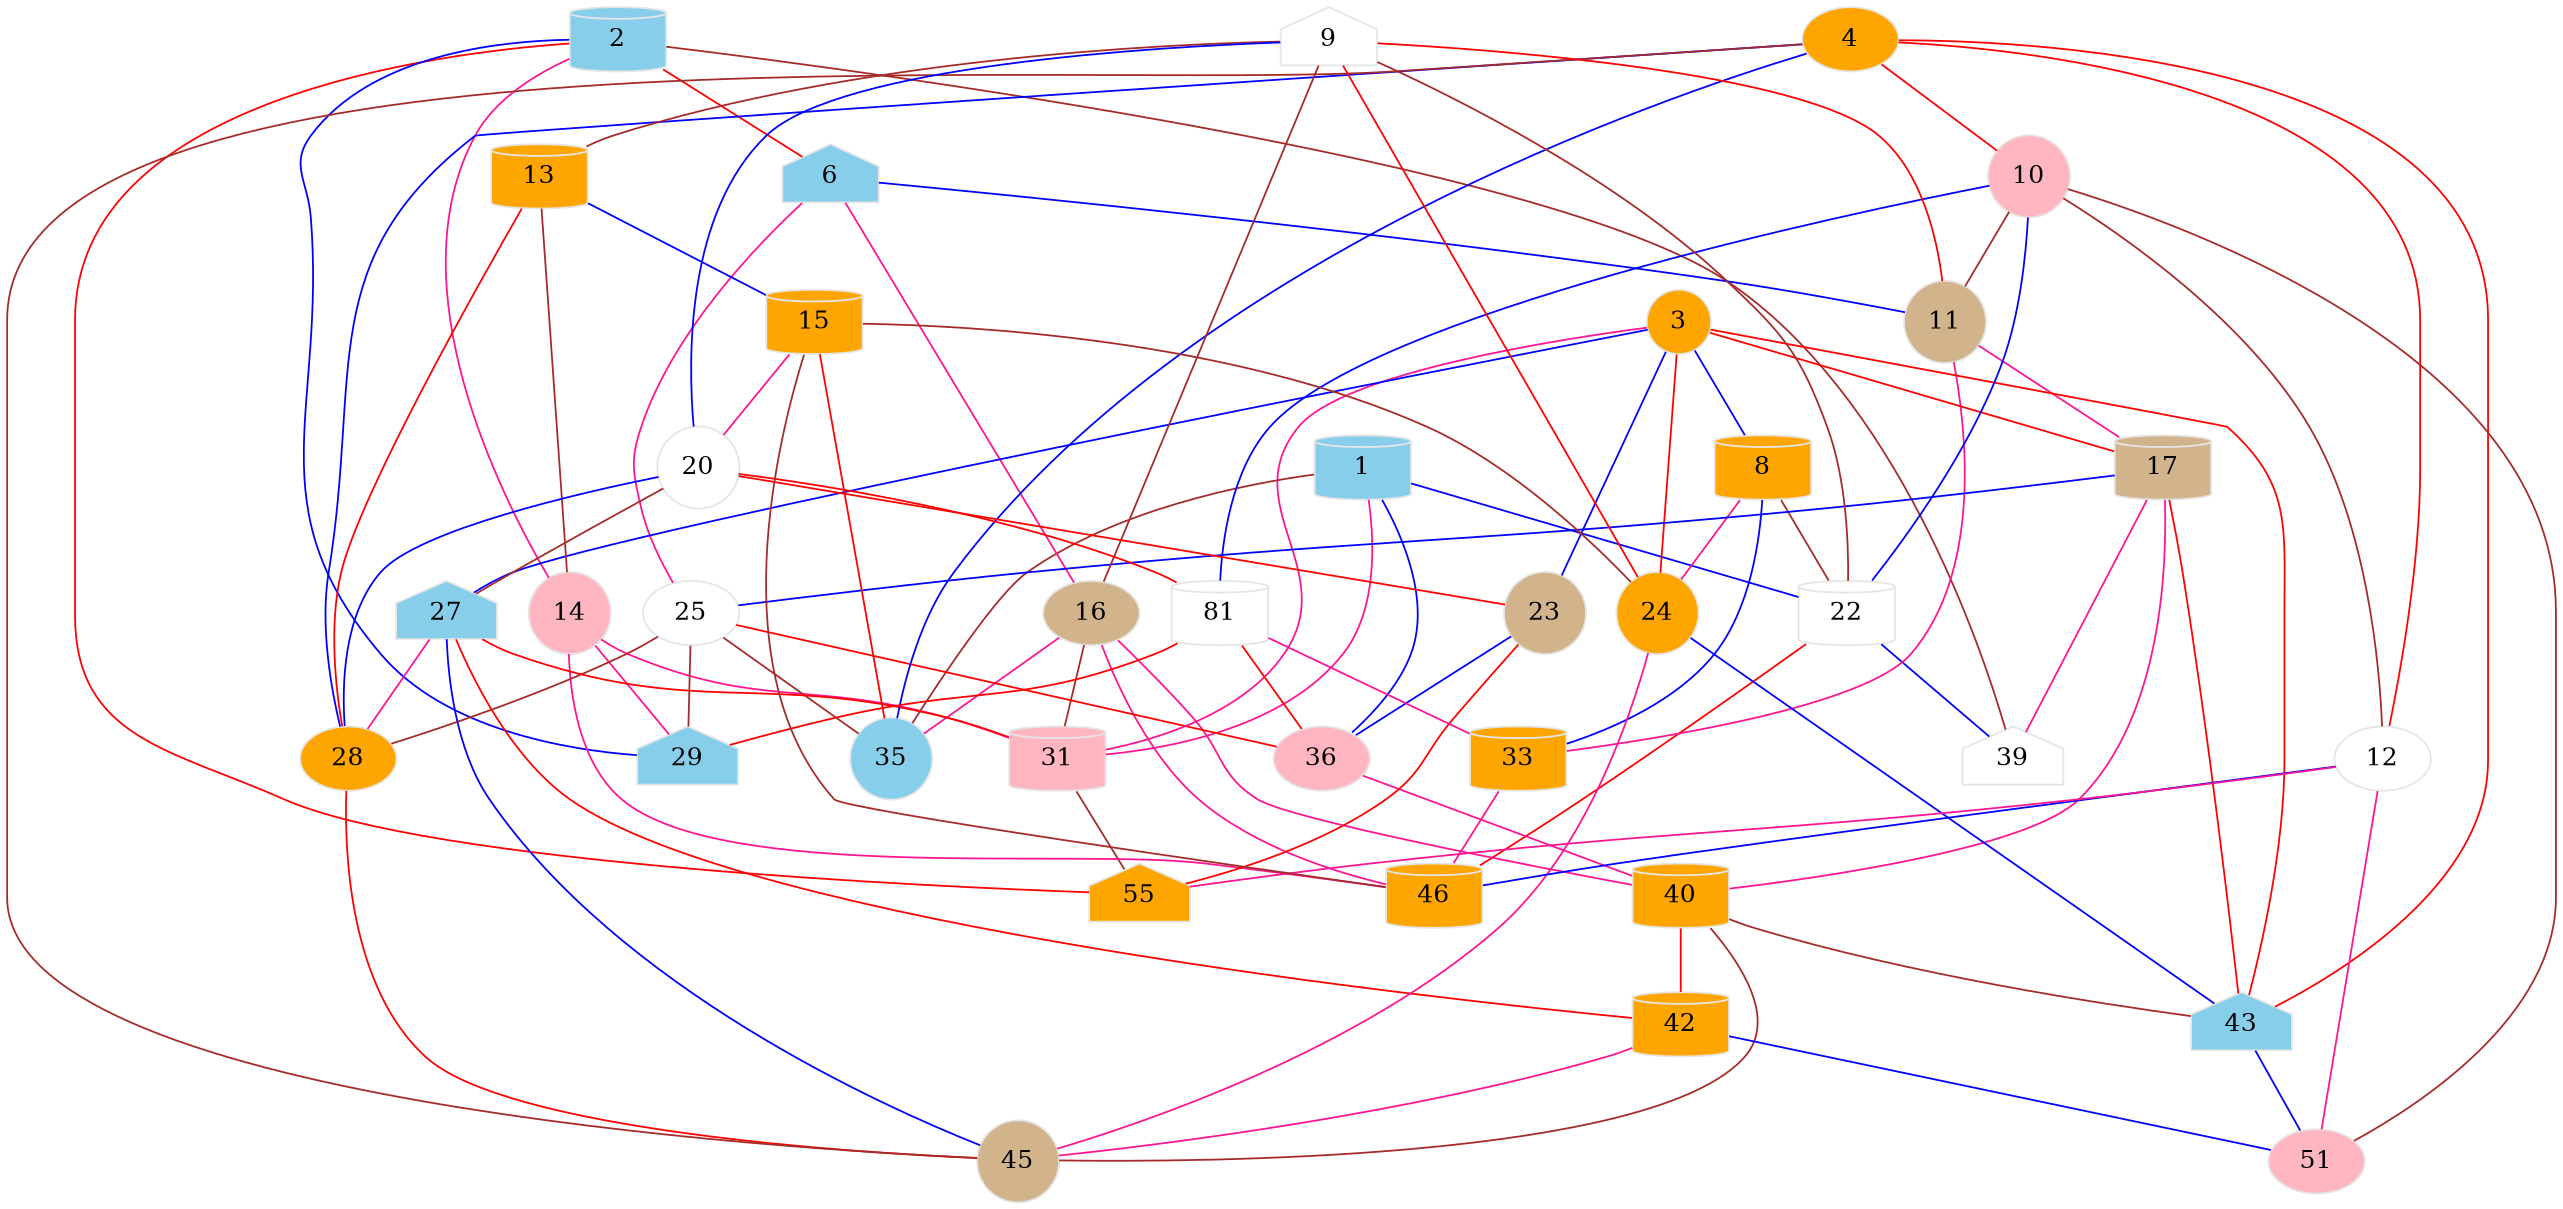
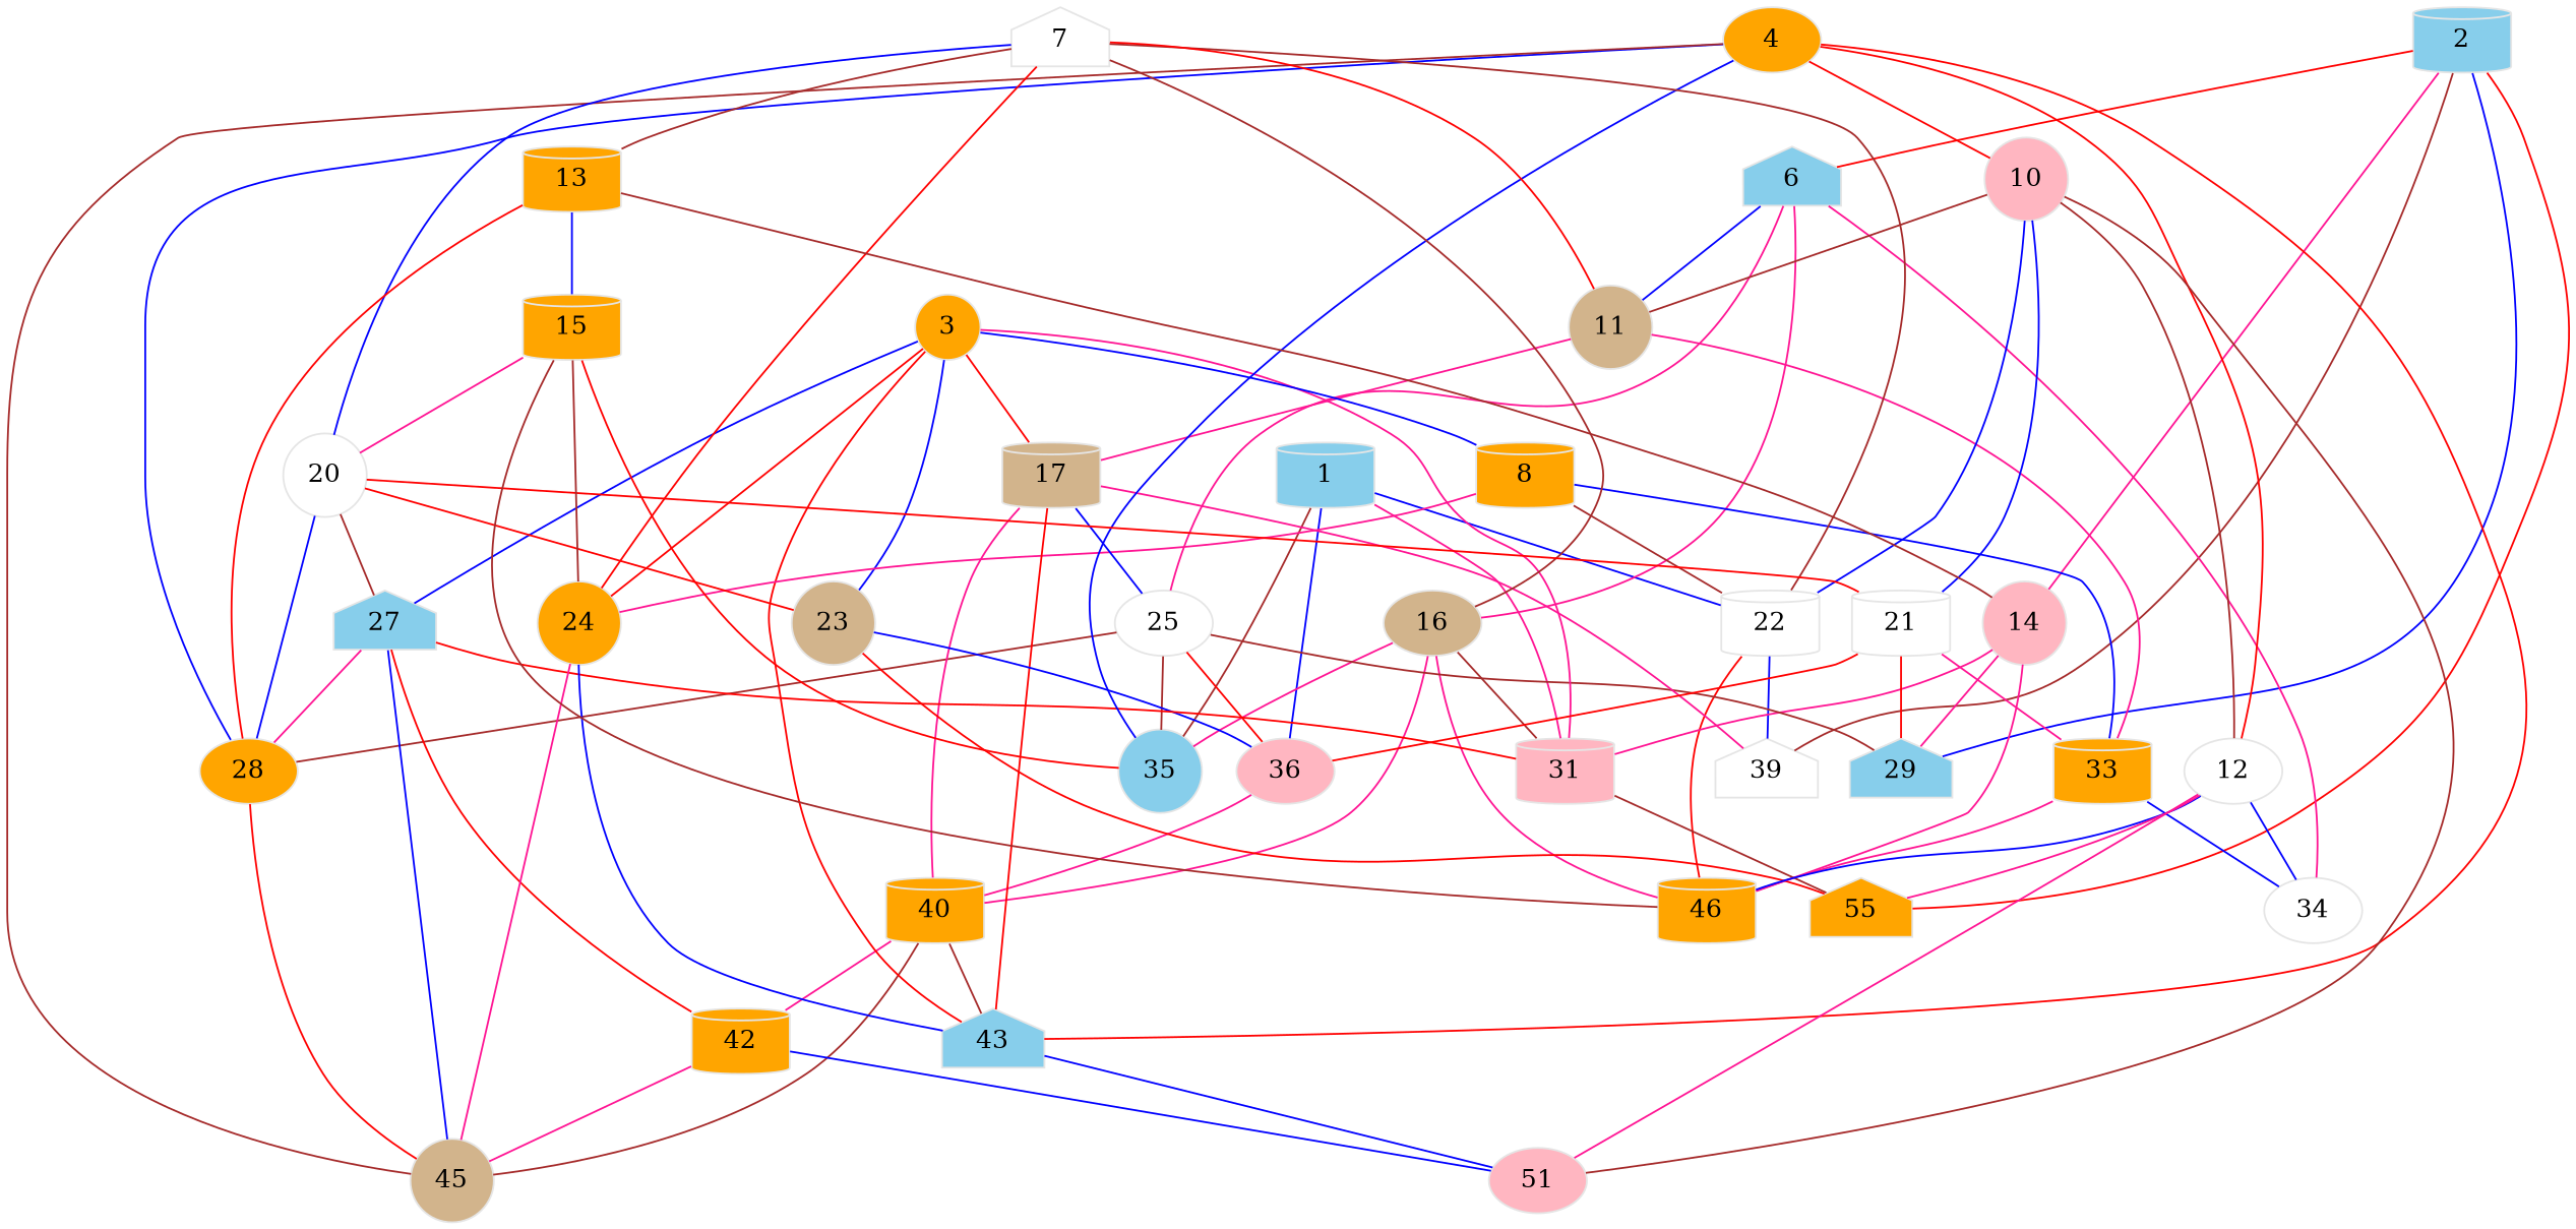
  graph {
    node [color=gray90 fillcolor=orange shape=cylinder style=filled]
    edge [color=deeppink]
    22 [fillcolor=white super="+50"]
    39 [fillcolor=white shape=house]
    46 [super="+54"]
    1 [fillcolor=skyblue]
    31 [fillcolor=lightpink super="+32"]
    35 [fillcolor=skyblue shape=circle super="+52"]
    36 [fillcolor=lightpink shape=ellipse super="+38"]
    55 [shape=house]
    40 [super="+62"]
    2 [fillcolor=skyblue super="+44"]
    6 [fillcolor=skyblue shape=house super="+64"]
    14 [fillcolor=lightpink shape=circle super="+63"]
    29 [fillcolor=skyblue shape=house]
    11 [fillcolor=tan shape=circle super="+19"]
    16 [fillcolor=tan shape=ellipse super="+41"]
    25 [fillcolor=white shape=ellipse super="+30"]
+   34 [fillcolor=white shape=ellipse]
    3 [shape=circle super="+7"]
    8
    17 [fillcolor=tan super="+18"]
    23 [fillcolor=tan shape=circle]
    27 [fillcolor=skyblue shape=house super="+53"]
    43 [fillcolor=skyblue shape=house super="+48"]
    24 [shape=circle super="+59"]
    33 [super="+37"]
    28 [shape=ellipse super="+61"]
    45 [fillcolor=tan shape=circle super="+49"]
    42
    51 [fillcolor=lightpink shape=ellipse]
    4 [shape=ellipse super="+5"]
    10 [fillcolor=lightpink shape=circle super="+57"]
    12 [fillcolor=white shape=ellipse super="+56"]
-   21 [fillcolor=white super="+58" label=81]
-   9 [fillcolor=white shape=house super="+60"]
+   21 [fillcolor=white super="+58"]
+   9 [fillcolor=white shape=house super="+60" label=7]
    13
    20 [fillcolor=white shape=circle super="+47"]
    15 [super="+26"]
    22 -- 39 [color=blue]
    22 -- 46 [color=red]
    1 -- 22 [color=blue]
    1 -- 31
    1 -- 35 [color=brown]
    1 -- 36 [color=blue]
    31 -- 55 [color=brown]
    36 -- 40
    40 -- 43 [color=brown]
    40 -- 45 [color=brown]
-   40 -- 42 [color=red]
+   40 -- 42
    2 -- 39 [color=brown weight=2]
    2 -- 55 [color=red]
    2 -- 6 [color=red]
    2 -- 14
    2 -- 29 [color=blue]
    6 -- 11 [color=blue]
    6 -- 16
    6 -- 25
+   6 -- 34 [weight=2]
    14 -- 46
    14 -- 31
    14 -- 29
    11 -- 17
    11 -- 33 [weight=2]
    16 -- 46
    16 -- 31 [color=brown]
    16 -- 35
    16 -- 40
    25 -- 35 [color=brown]
    25 -- 36 [color=red]
    25 -- 29 [color=brown]
    25 -- 28 [color=brown]
    3 -- 31
    3 -- 8 [color=blue]
    3 -- 17 [color=red]
    3 -- 23 [color=blue]
    3 -- 27 [color=blue]
    3 -- 43 [color=red]
    3 -- 24 [color=red]
    8 -- 22 [color=brown]
    8 -- 24
    8 -- 33 [color=blue]
    17 -- 39
    17 -- 40
    17 -- 25 [color=blue]
    17 -- 43 [color=red]
    23 -- 36 [color=blue]
    23 -- 55 [color=red]
    27 -- 31 [color=red]
    27 -- 28
    27 -- 45 [color=blue]
    27 -- 42 [color=red]
    43 -- 51 [color=blue]
    24 -- 43 [color=blue]
    24 -- 45
    33 -- 46
+   33 -- 34 [color=blue]
    28 -- 45 [color=red]
    42 -- 45
    42 -- 51 [color=blue]
    4 -- 35 [color=blue]
    4 -- 43 [color=red]
    4 -- 28 [color=blue]
    4 -- 45 [color=brown]
    4 -- 10 [color=red]
    4 -- 12 [color=red]
    10 -- 22 [color=blue]
    10 -- 11 [color=brown]
    10 -- 51 [color=brown]
    10 -- 12 [color=brown]
    10 -- 21 [color=blue]
    12 -- 46 [color=blue]
    12 -- 55
+   12 -- 34 [color=blue]
    12 -- 51
    21 -- 36 [color=red weight=2]
    21 -- 29 [color=red]
    21 -- 33
    9 -- 22 [color=brown]
    9 -- 11 [color=red]
    9 -- 16 [color=brown]
    9 -- 24 [color=red]
    9 -- 13 [color=brown]
    9 -- 20 [color=blue]
    13 -- 14 [color=brown]
    13 -- 28 [color=red]
    13 -- 15 [color=blue]
    20 -- 23 [color=red]
    20 -- 27 [color=brown]
    20 -- 28 [color=blue]
    20 -- 21 [color=red]
    15 -- 46 [color=brown]
    15 -- 35 [color=red weight=2]
    15 -- 24 [color=brown]
    15 -- 20
  }
